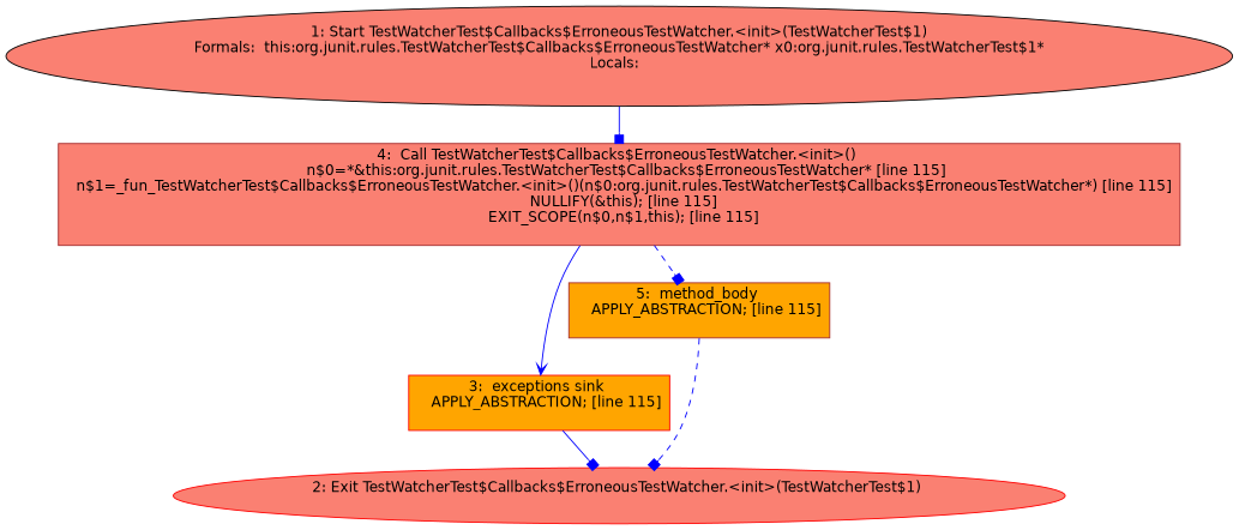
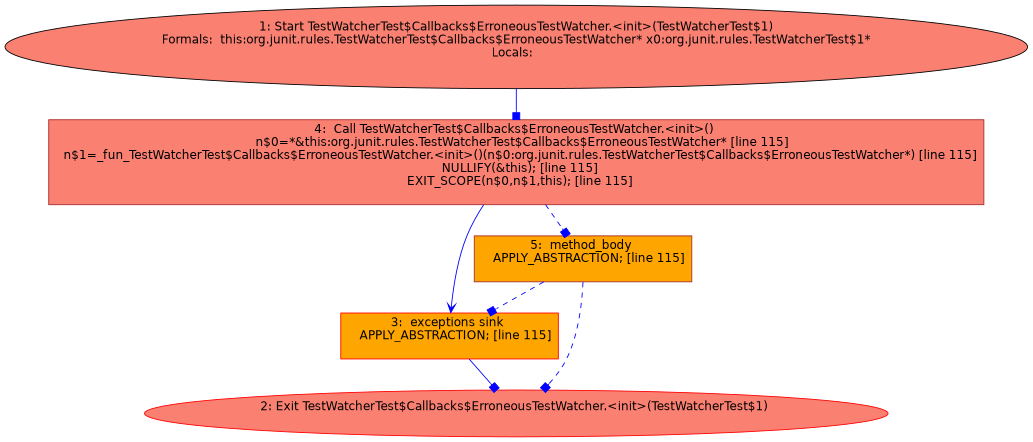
  digraph {
    fontname="DejaVu Sans"
    node [color=brown style=filled fillcolor=salmon fontname="DejaVu Sans" shape=box]
    edge [color=blue style=solid arrowhead=box fontname="DejaVu Sans"]
    n1 [color=black label="1: Start TestWatcherTest$Callbacks$ErroneousTestWatcher.<init>(TestWatcherTest$1)\nFormals:  this:org.junit.rules.TestWatcherTest$Callbacks$ErroneousTestWatcher* x0:org.junit.rules.TestWatcherTest$1*\nLocals:  \n  " shape=""]
    n2 [label="4:  Call TestWatcherTest$Callbacks$ErroneousTestWatcher.<init>() \n   n$0=*&this:org.junit.rules.TestWatcherTest$Callbacks$ErroneousTestWatcher* [line 115]\n  n$1=_fun_TestWatcherTest$Callbacks$ErroneousTestWatcher.<init>()(n$0:org.junit.rules.TestWatcherTest$Callbacks$ErroneousTestWatcher*) [line 115]\n  NULLIFY(&this); [line 115]\n  EXIT_SCOPE(n$0,n$1,this); [line 115]\n "]
    n3 [label="3:  exceptions sink \n   APPLY_ABSTRACTION; [line 115]\n " fillcolor=orange color=red]
    n4 [label="5:  method_body \n   APPLY_ABSTRACTION; [line 115]\n " fillcolor=orange]
    n5 [color=red label="2: Exit TestWatcherTest$Callbacks$ErroneousTestWatcher.<init>(TestWatcherTest$1) \n  " shape=""]
    n1 -> n2
    n2 -> n3 [arrowhead=vee]
    n2 -> n4 [style=dashed]
    n3 -> n5
+   n4 -> n3 [style=dashed]
    n4 -> n5 [style=dashed]
  }
